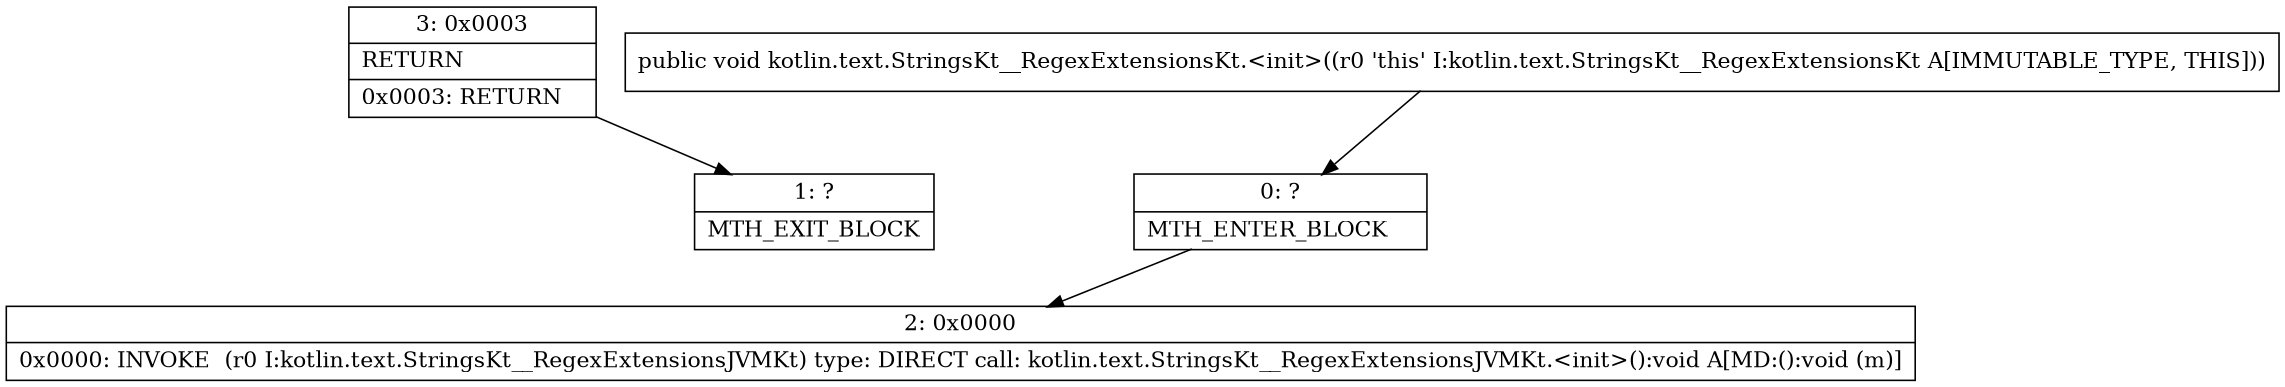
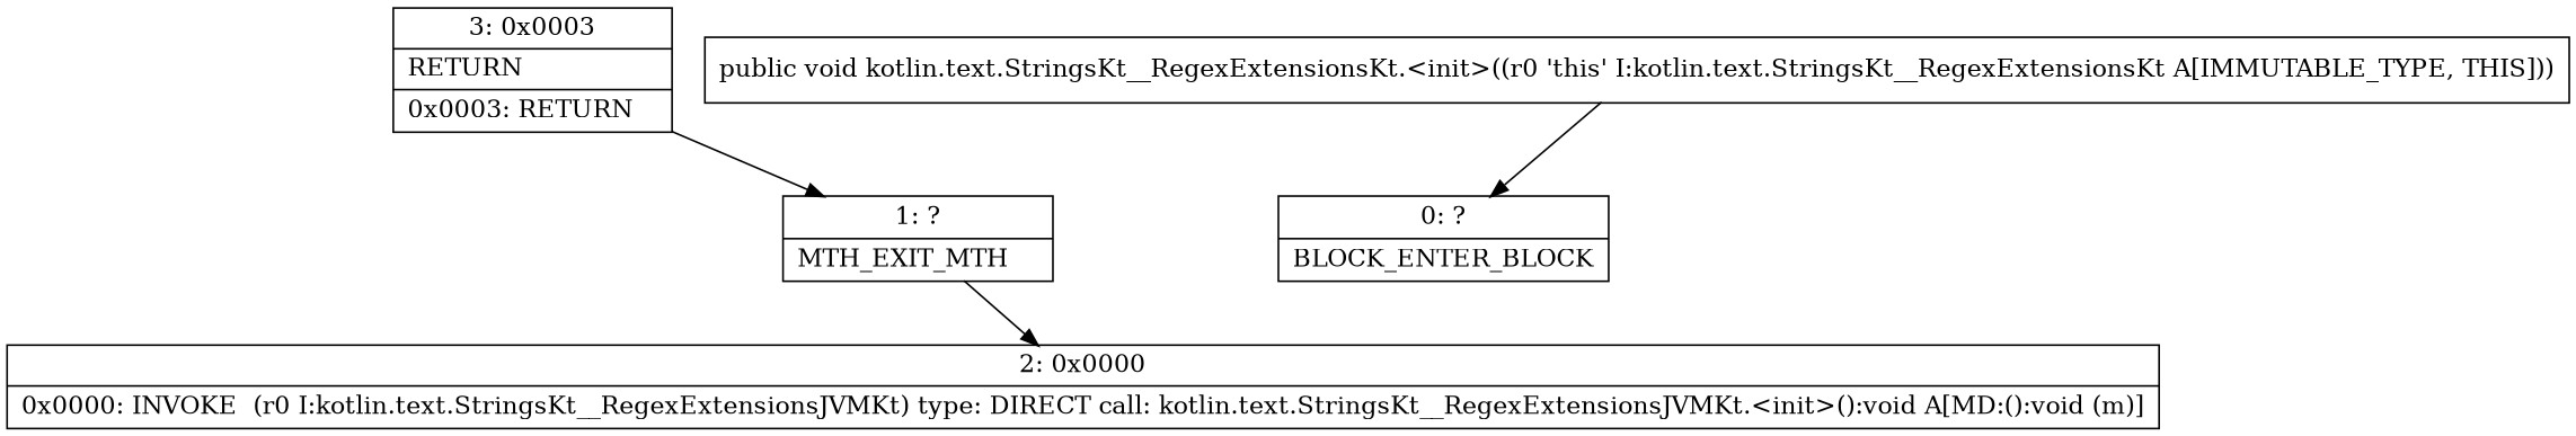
  digraph {
    node [shape=record]
-   n1 [label="{0\:\ ?|MTH_ENTER_BLOCK\l}"]
+   n1 [label="{0\:\ ?|BLOCK_ENTER_BLOCK\l}"]
    n2 [label="{2\:\ 0x0000|0x0000: INVOKE  (r0 I:kotlin.text.StringsKt__RegexExtensionsJVMKt) type: DIRECT call: kotlin.text.StringsKt__RegexExtensionsJVMKt.\<init\>():void A[MD:():void (m)]\l}"]
    n3 [label="{3\:\ 0x0003|RETURN\l|0x0003: RETURN   \l}"]
-   n4 [label="{1\:\ ?|MTH_EXIT_BLOCK\l}"]
+   n4 [label="{1\:\ ?|MTH_EXIT_MTH\l}"]
    n5 [label="{public void kotlin.text.StringsKt__RegexExtensionsKt.\<init\>((r0 'this' I:kotlin.text.StringsKt__RegexExtensionsKt A[IMMUTABLE_TYPE, THIS])) }"]
-   n1 -> n2
+   n4 -> n2
    n3 -> n4
    n5 -> n1
  }
